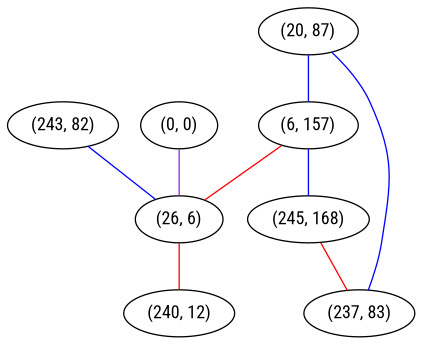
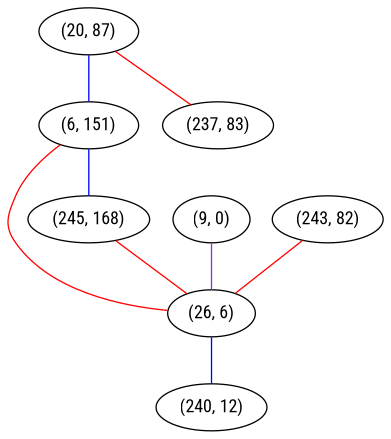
  graph {
    fontname="Roboto Condensed"
    node [fontname="Roboto Condensed"]
    edge [color=blue fontname="Roboto Condensed" weight=3]
    "(20, 87)"
-   "(6, 157)"
+   "(6, 157)" [label="(6, 151)"]
    "(237, 83)"
    "(26, 6)"
    "(245, 168)"
    "(240, 12)"
-   "(0, 0)"
+   "(0, 0)" [label="(9, 0)"]
    "(243, 82)"
    "(20, 87)" -- "(6, 157)"
-   "(20, 87)" -- "(237, 83)" [weight=1]
+   "(20, 87)" -- "(237, 83)" [color=red weight=1]
    "(6, 157)" -- "(26, 6)" [color=red weight=1]
    "(6, 157)" -- "(245, 168)"
-   "(26, 6)" -- "(240, 12)" [color=red]
-   "(245, 168)" -- "(237, 83)" [color=red weight=1]
+   "(26, 6)" -- "(240, 12)"
+   "(245, 168)" -- "(26, 6)" [color=red weight=1]
    "(0, 0)" -- "(26, 6)" [color=purple weight=4]
-   "(243, 82)" -- "(26, 6)"
+   "(243, 82)" -- "(26, 6)" [color=red]
  }
